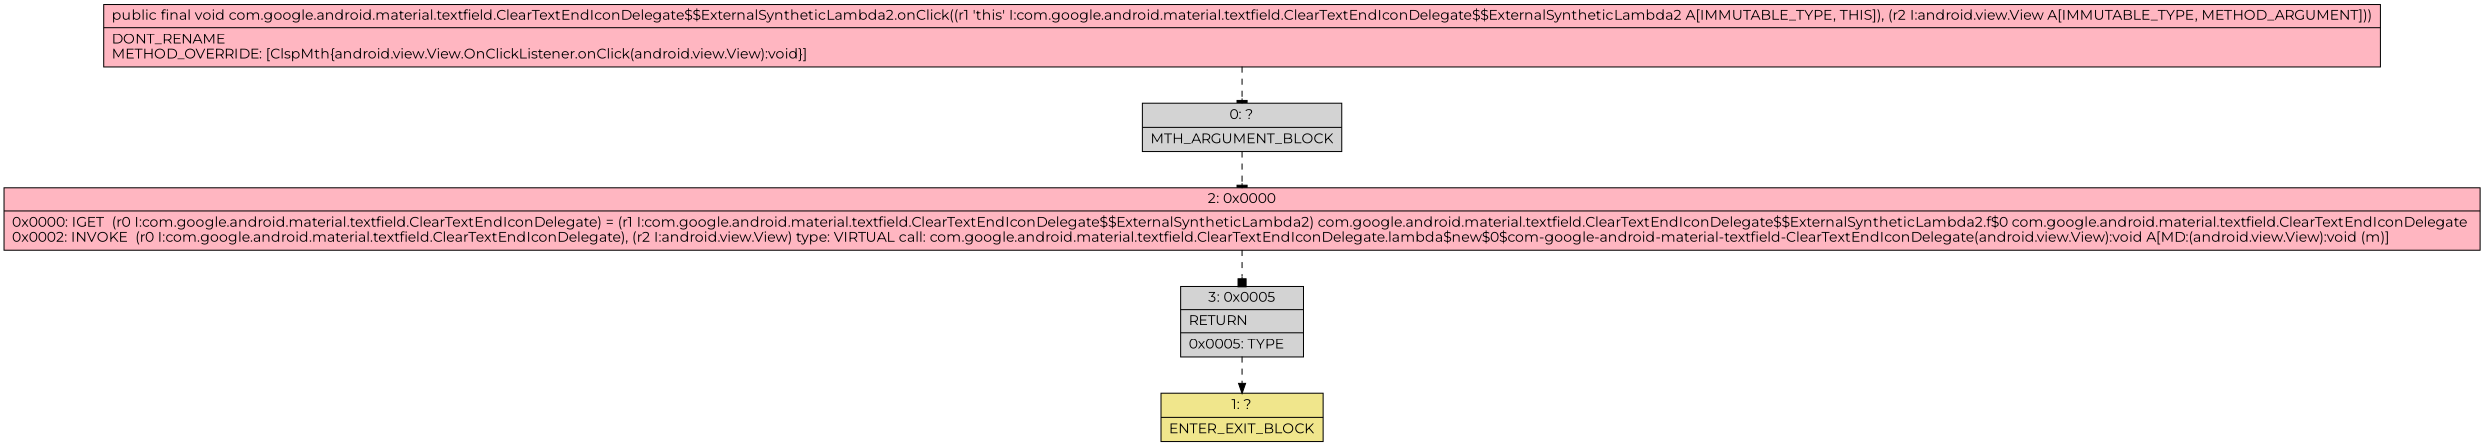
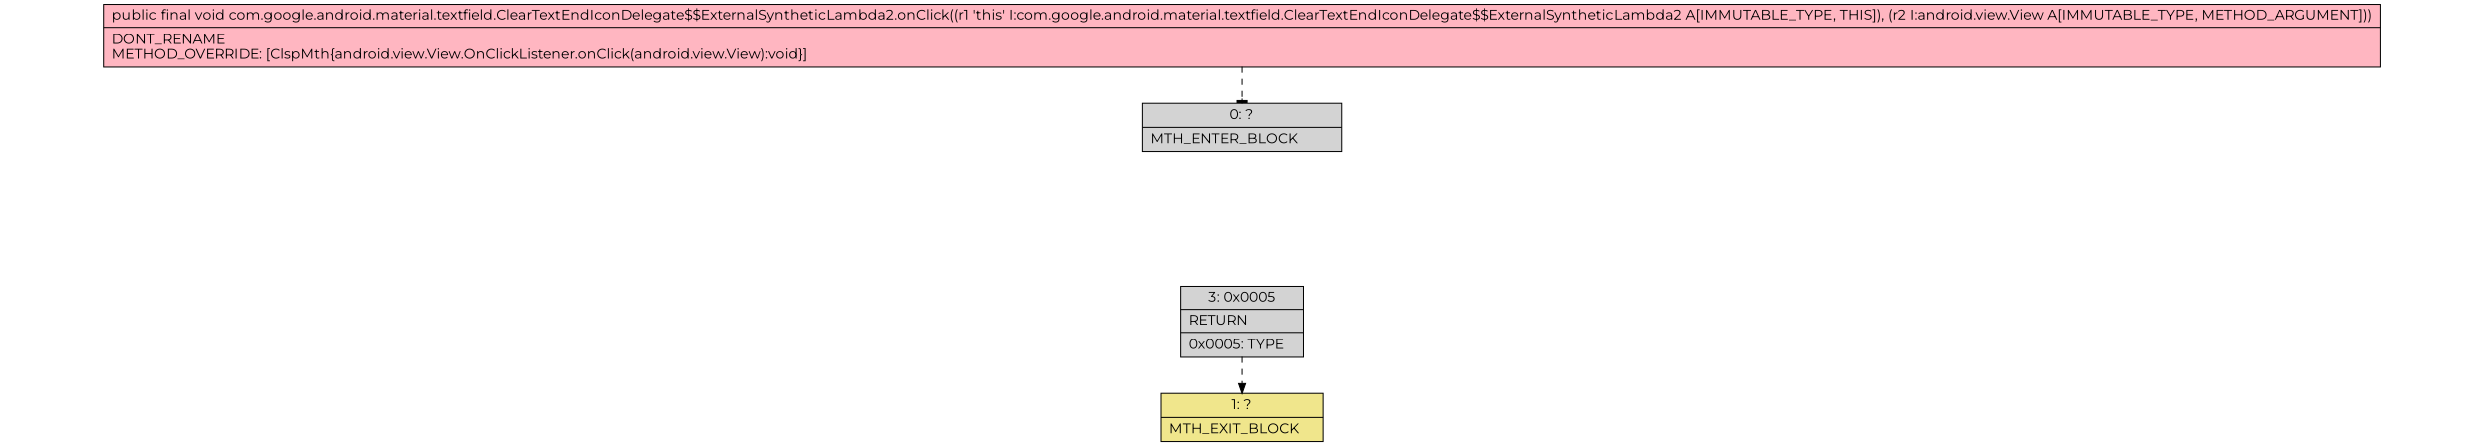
  digraph {
    fontname=Montserrat
    node [fillcolor=lightgrey fontname=Montserrat shape=record style=filled]
    edge [arrowhead=tee fontname=Montserrat style=dashed]
-   n1 [label="{0\:\ ?|MTH_ARGUMENT_BLOCK\l}"]
-   n2 [fillcolor=lightpink label="{2\:\ 0x0000|0x0000: IGET  (r0 I:com.google.android.material.textfield.ClearTextEndIconDelegate) = (r1 I:com.google.android.material.textfield.ClearTextEndIconDelegate$$ExternalSyntheticLambda2) com.google.android.material.textfield.ClearTextEndIconDelegate$$ExternalSyntheticLambda2.f$0 com.google.android.material.textfield.ClearTextEndIconDelegate \l0x0002: INVOKE  (r0 I:com.google.android.material.textfield.ClearTextEndIconDelegate), (r2 I:android.view.View) type: VIRTUAL call: com.google.android.material.textfield.ClearTextEndIconDelegate.lambda$new$0$com\-google\-android\-material\-textfield\-ClearTextEndIconDelegate(android.view.View):void A[MD:(android.view.View):void (m)]\l}"]
+   n1 [label="{0\:\ ?|MTH_ENTER_BLOCK\l}"]
    n3 [label="{3\:\ 0x0005|RETURN\l|0x0005: TYPE   \l}"]
-   n4 [fillcolor=khaki label="{1\:\ ?|ENTER_EXIT_BLOCK\l}"]
+   n4 [fillcolor=khaki label="{1\:\ ?|MTH_EXIT_BLOCK\l}"]
    n5 [fillcolor=lightpink label="{public final void com.google.android.material.textfield.ClearTextEndIconDelegate$$ExternalSyntheticLambda2.onClick((r1 'this' I:com.google.android.material.textfield.ClearTextEndIconDelegate$$ExternalSyntheticLambda2 A[IMMUTABLE_TYPE, THIS]), (r2 I:android.view.View A[IMMUTABLE_TYPE, METHOD_ARGUMENT]))  | DONT_RENAME\lMETHOD_OVERRIDE: [ClspMth\{android.view.View.OnClickListener.onClick(android.view.View):void\}]\l}"]
-   n1 -> n2
-   n2 -> n3 [arrowhead=box]
    n3 -> n4 [arrowhead=normal]
    n5 -> n1
  }
